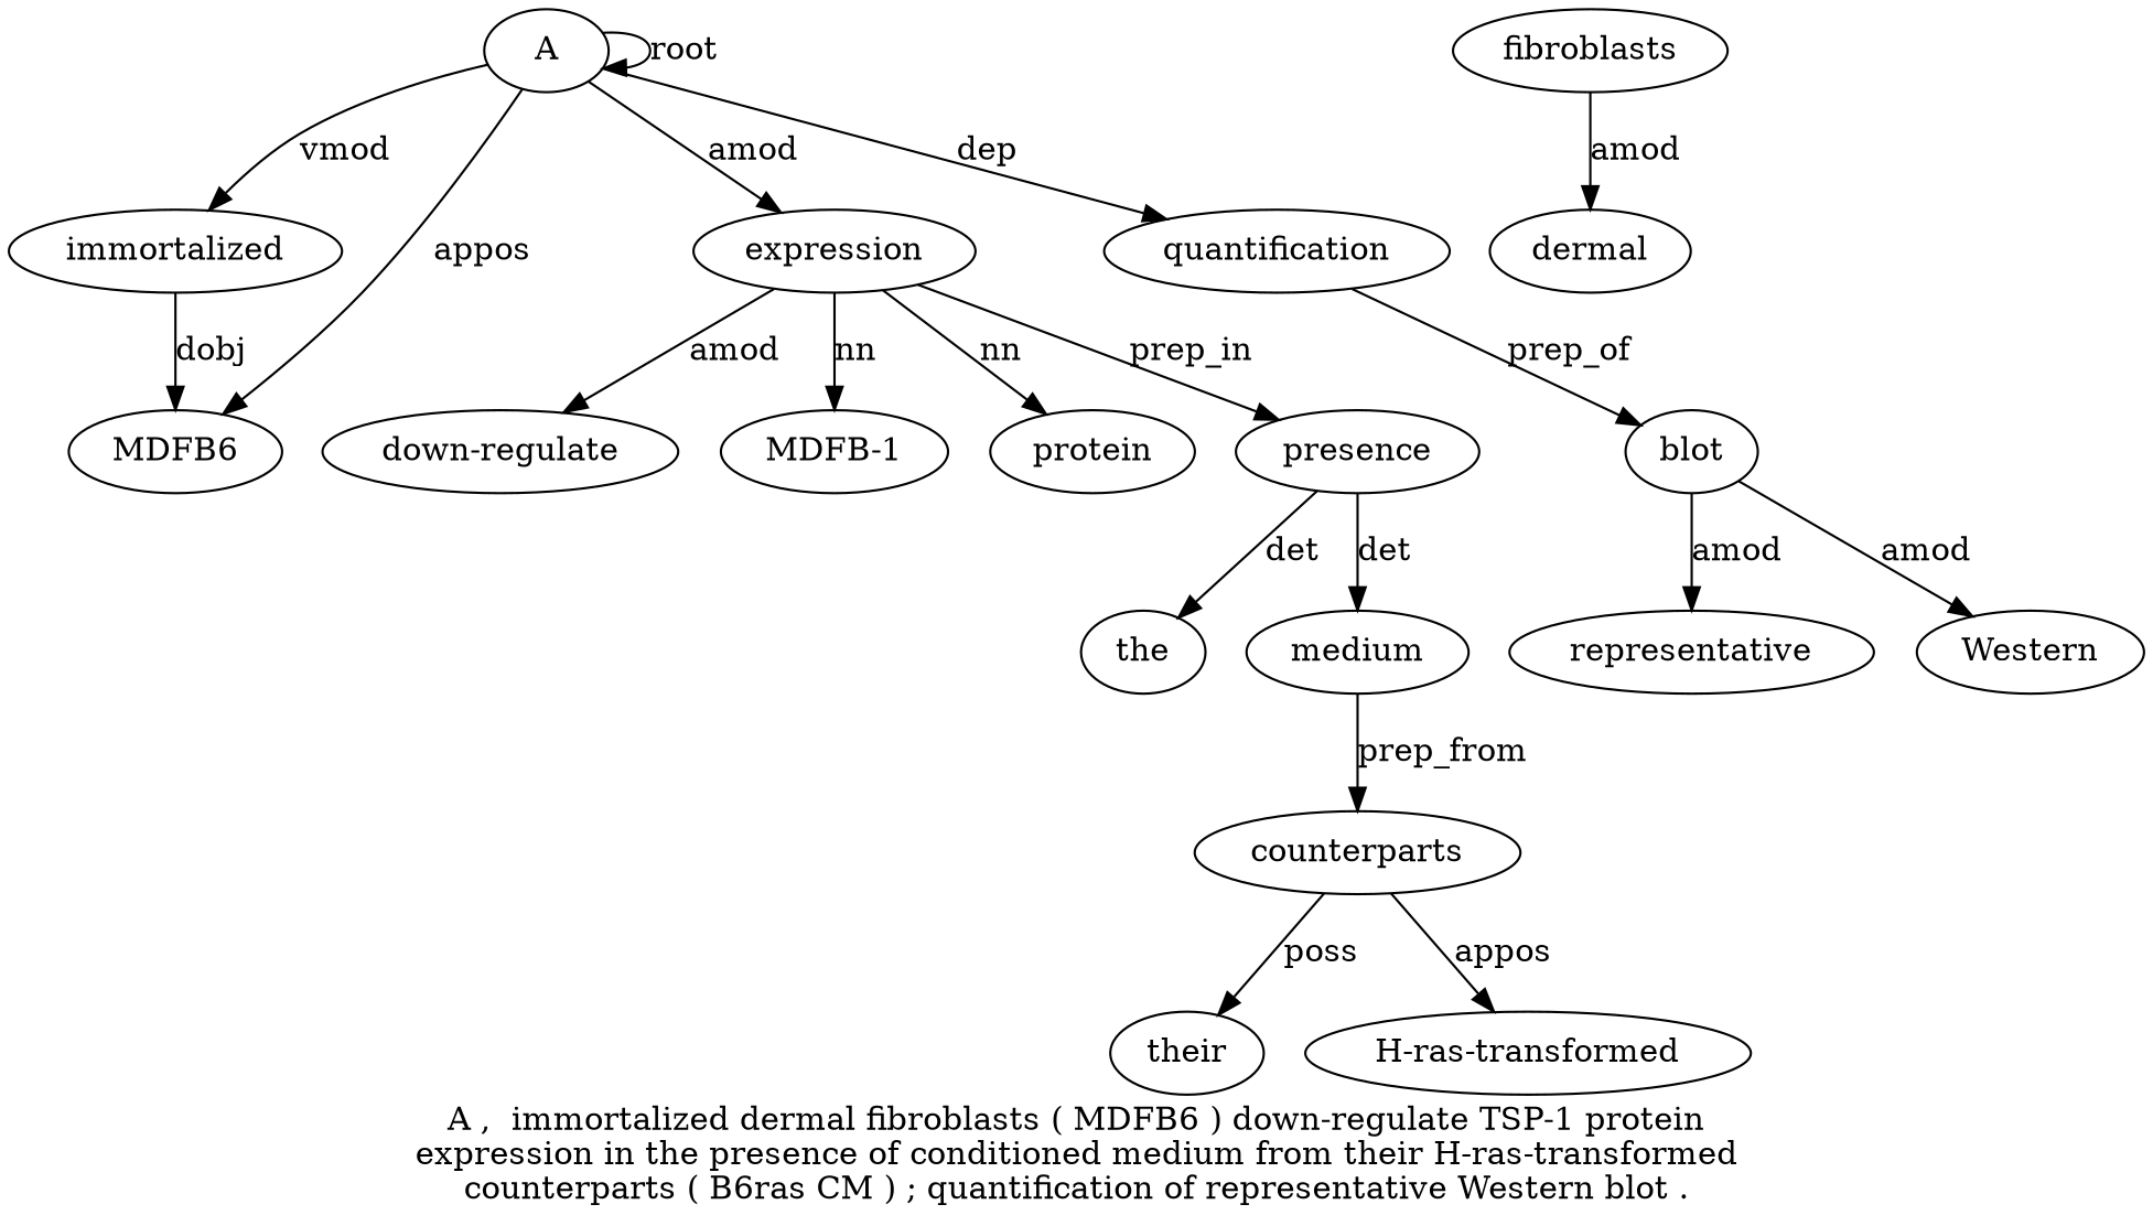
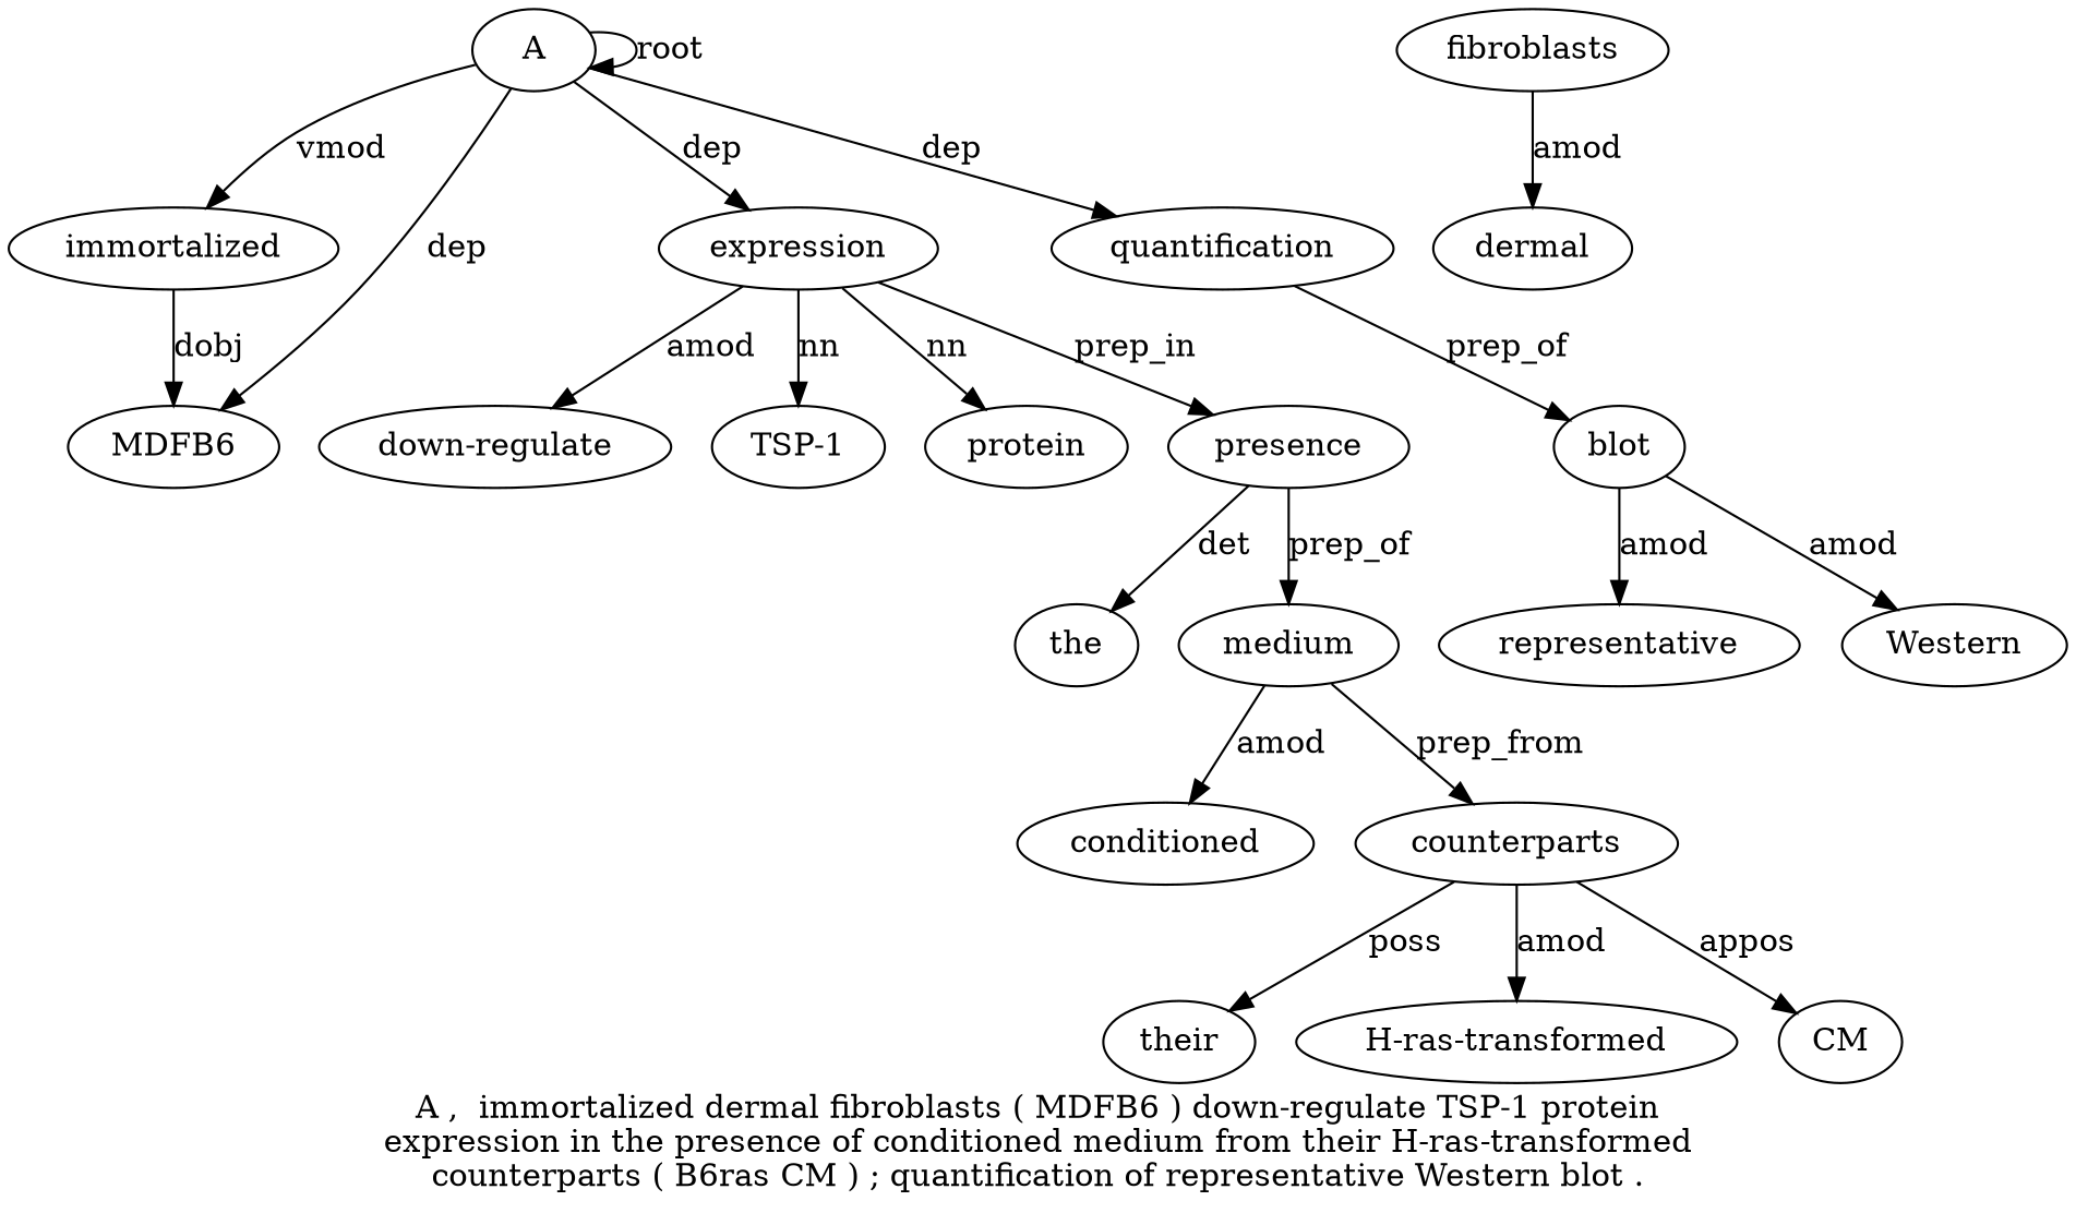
  digraph {
    fontname="DejaVu Serif"
    label="A ,  immortalized dermal fibroblasts ( MDFB6 ) down-regulate TSP-1 protein\nexpression in the presence of conditioned medium from their H-ras-transformed\ncounterparts ( B6ras CM ) ; quantification of representative Western blot ."
    node [fillcolor=white fontname="DejaVu Serif" style=filled]
    edge [fontname="DejaVu Serif"]
    n1 [label=A]
    n2 [label=immortalized]
    n3 [label=MDFB6]
    n4 [label=expression]
    n5 [label=quantification]
    n6 [label="down-regulate"]
-   n7 [label="MDFB-1"]
+   n7 [label="TSP-1"]
    n8 [label=protein]
    n9 [label=presence]
    n10 [label=blot]
    n11 [label=fibroblasts]
    n12 [label=dermal]
    n13 [label=the]
    n14 [label=medium]
+   n15 [label=conditioned]
    n16 [label=counterparts]
    n17 [label=their]
    n18 [label="H-ras-transformed"]
+   n19 [label=CM]
    n20 [label=representative]
    n21 [label=Western]
    n1 -> n1 [label=root]
    n1 -> n2 [label=vmod]
-   n1 -> n3 [label=appos]
-   n1 -> n4 [label=amod]
+   n1 -> n3 [label=dep]
+   n1 -> n4 [label=dep]
    n1 -> n5 [label=dep]
    n2 -> n3 [label=dobj]
    n4 -> n6 [label=amod]
    n4 -> n7 [label=nn]
    n4 -> n8 [label=nn]
    n4 -> n9 [label=prep_in]
    n5 -> n10 [label=prep_of]
    n9 -> n13 [label=det]
-   n9 -> n14 [label=det]
+   n9 -> n14 [label=prep_of]
    n10 -> n20 [label=amod]
    n10 -> n21 [label=amod]
    n11 -> n12 [label=amod]
+   n14 -> n15 [label=amod]
    n14 -> n16 [label=prep_from]
    n16 -> n17 [label=poss]
-   n16 -> n18 [label=appos]
+   n16 -> n18 [label=amod]
+   n16 -> n19 [label=appos]
  }
